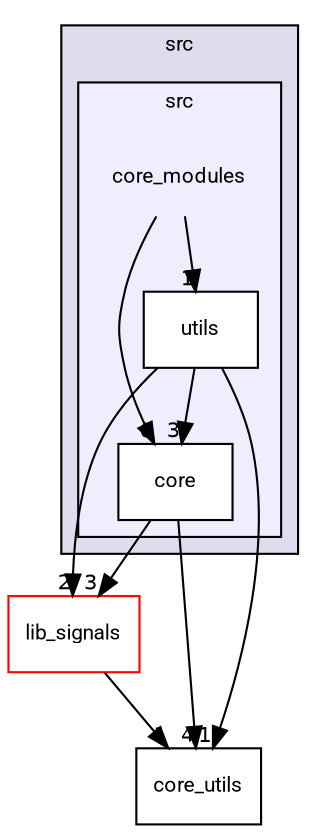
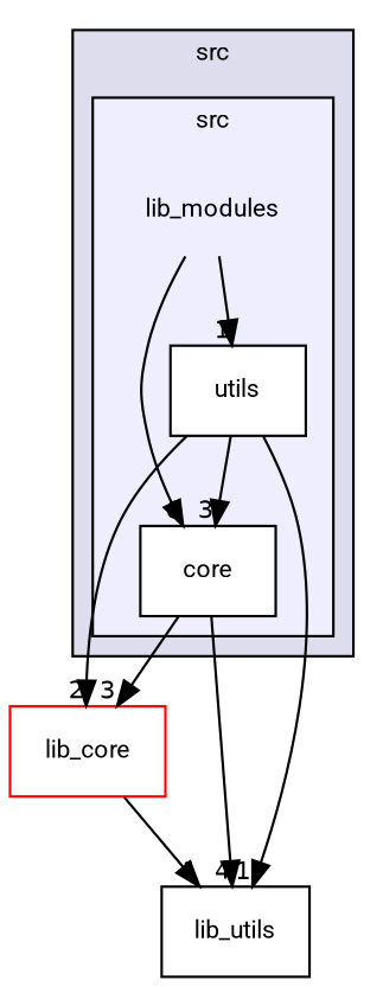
  digraph {
    compound=true
    fontname=Roboto
    node [fontname=Roboto fontsize=10 shape=box fillcolor=white style=filled]
    edge [headlabel=1 labeldistance=1.5 labelfontname=Helvetica labelfontsize=10 fontname=Roboto]
-   n1 [label=core_modules shape=plaintext fillcolor="" style=""]
+   n1 [label=lib_modules shape=plaintext fillcolor="" style=""]
    n2 [color=black label=core]
    n3 [color=black label=utils]
-   n4 [color=red label=lib_signals]
-   n5 [label=core_utils fillcolor="" style=""]
+   n4 [color=red label=lib_core]
+   n5 [label=lib_utils fillcolor="" style=""]
    subgraph cluster_1 {
      bgcolor="#ddddee"
      fontsize=10
      label=src
      pencolor=black
      subgraph cluster_2 {
        bgcolor="#eeeeff"
        fontsize=10
        pencolor=black
        n1
        n2
        n3
      }
    }
    n1 -> n2 [headlabel=6]
    n1 -> n3
    n2 -> n4 [headlabel=3]
    n2 -> n5 [headlabel=4]
    n3 -> n2 [headlabel=3]
    n3 -> n4 [headlabel=2]
    n3 -> n5
    n4 -> n5
  }
